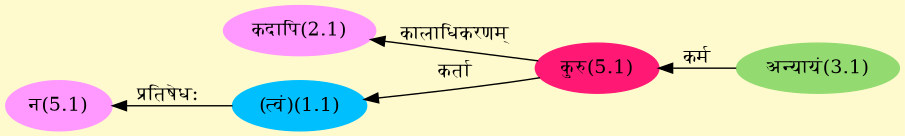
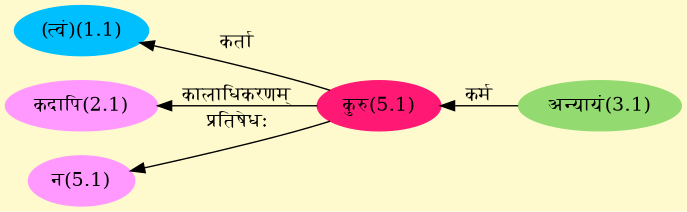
  digraph {
    bgcolor=lemonchiffon1
    compound=true
    rankdir=LR
    node [color="#FF99FF" style=filled]
    edge [dir=back]
    n1 [color="#00BFFF" label="(त्वं)(1.1)"]
    n2 [color="#FF1975" label="कुरु(5.1)"]
    n3 [color="#93DB70" label="अन्यायं(3.1)"]
    n4 [label="कदापि(2.1)"]
    n5 [label="न(5.1)"]
    n1 -> n2 [label="कर्ता"]
    n2 -> n3 [label="कर्म"]
    n4 -> n2 [label="कालाधिकरणम्"]
-   n5 -> n1 [label="प्रतिषेधः"]
+   n5 -> n2 [label="प्रतिषेधः"]
  }
